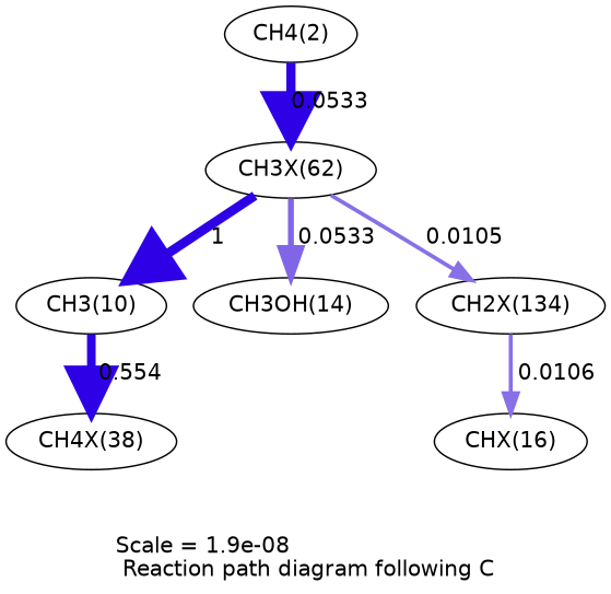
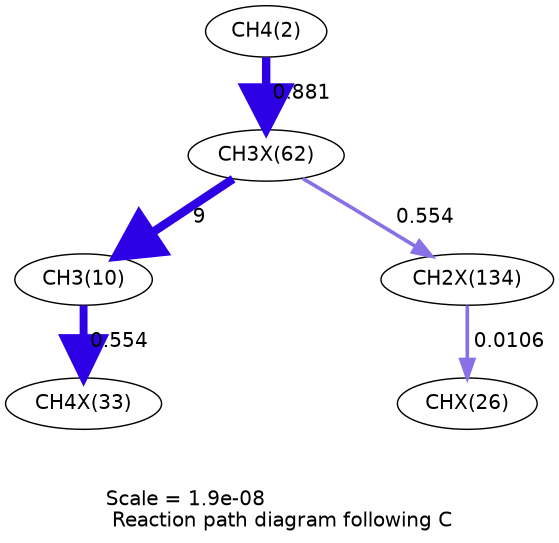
  digraph {
    fontname=Helvetica
    label="Scale = 1.9e-08\l Reaction path diagram following C"
    node [fontname=Helvetica]
    edge [arrowsize=1.28 color="0.7, 0.511, 0.9" fontname=Helvetica penwidth=2.56]
    n1 [label="CH4(2)"]
    n2 [label="CH3X(62)"]
-   n3 [label="CH4X(38)"]
+   n3 [label="CH4X(33)"]
    n4 [label="CH3(10)"]
-   n5 [label="CH3OH(14)"]
    n6 [label="CH2X(134)"]
-   n7 [label="CHX(16)"]
-   n1 -> n2 [arrowsize=2.95 color="0.7, 1.38, 0.9" label=" 0.0533" penwidth=5.9]
-   n2 -> n4 [arrowsize=3 color="0.7, 1.5, 0.9" label=" 1" penwidth=6]
-   n2 -> n5 [arrowsize=1.89 color="0.7, 0.553, 0.9" label=" 0.0533" penwidth=3.79]
-   n2 -> n6 [label=" 0.0105"]
+   n7 [label="CHX(26)"]
+   n1 -> n2 [arrowsize=2.95 color="0.7, 1.38, 0.9" label=" 0.881" penwidth=5.9]
+   n2 -> n4 [arrowsize=3 color="0.7, 1.5, 0.9" label=" 9" penwidth=6]
+   n2 -> n6 [label=" 0.554"]
    n4 -> n3 [arrowsize=2.78 color="0.7, 1.05, 0.9" label=" 0.554" penwidth=5.55]
    n6 -> n7 [label=" 0.0106"]
  }
